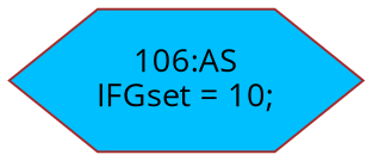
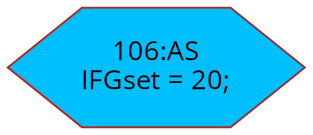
  strict digraph {
    fontname="Open Sans"
-   n1 [ast="<pyverilog.vparser.ast.Assign object at 0x7fdff6fbc890>" def_var="['IFGset']" fillcolor=deepskyblue label="106:AS\nIFGset = 10;" statements="[]" style=filled typ=Assign use_var="[]" color=brown shape=hexagon fontname="Open Sans"]
+   n1 [ast="<pyverilog.vparser.ast.Assign object at 0x7fdff6fbc890>" def_var="['IFGset']" fillcolor=deepskyblue label="106:AS\nIFGset = 20;" statements="[]" style=filled typ=Assign use_var="[]" color=brown shape=hexagon fontname="Open Sans"]
  }
